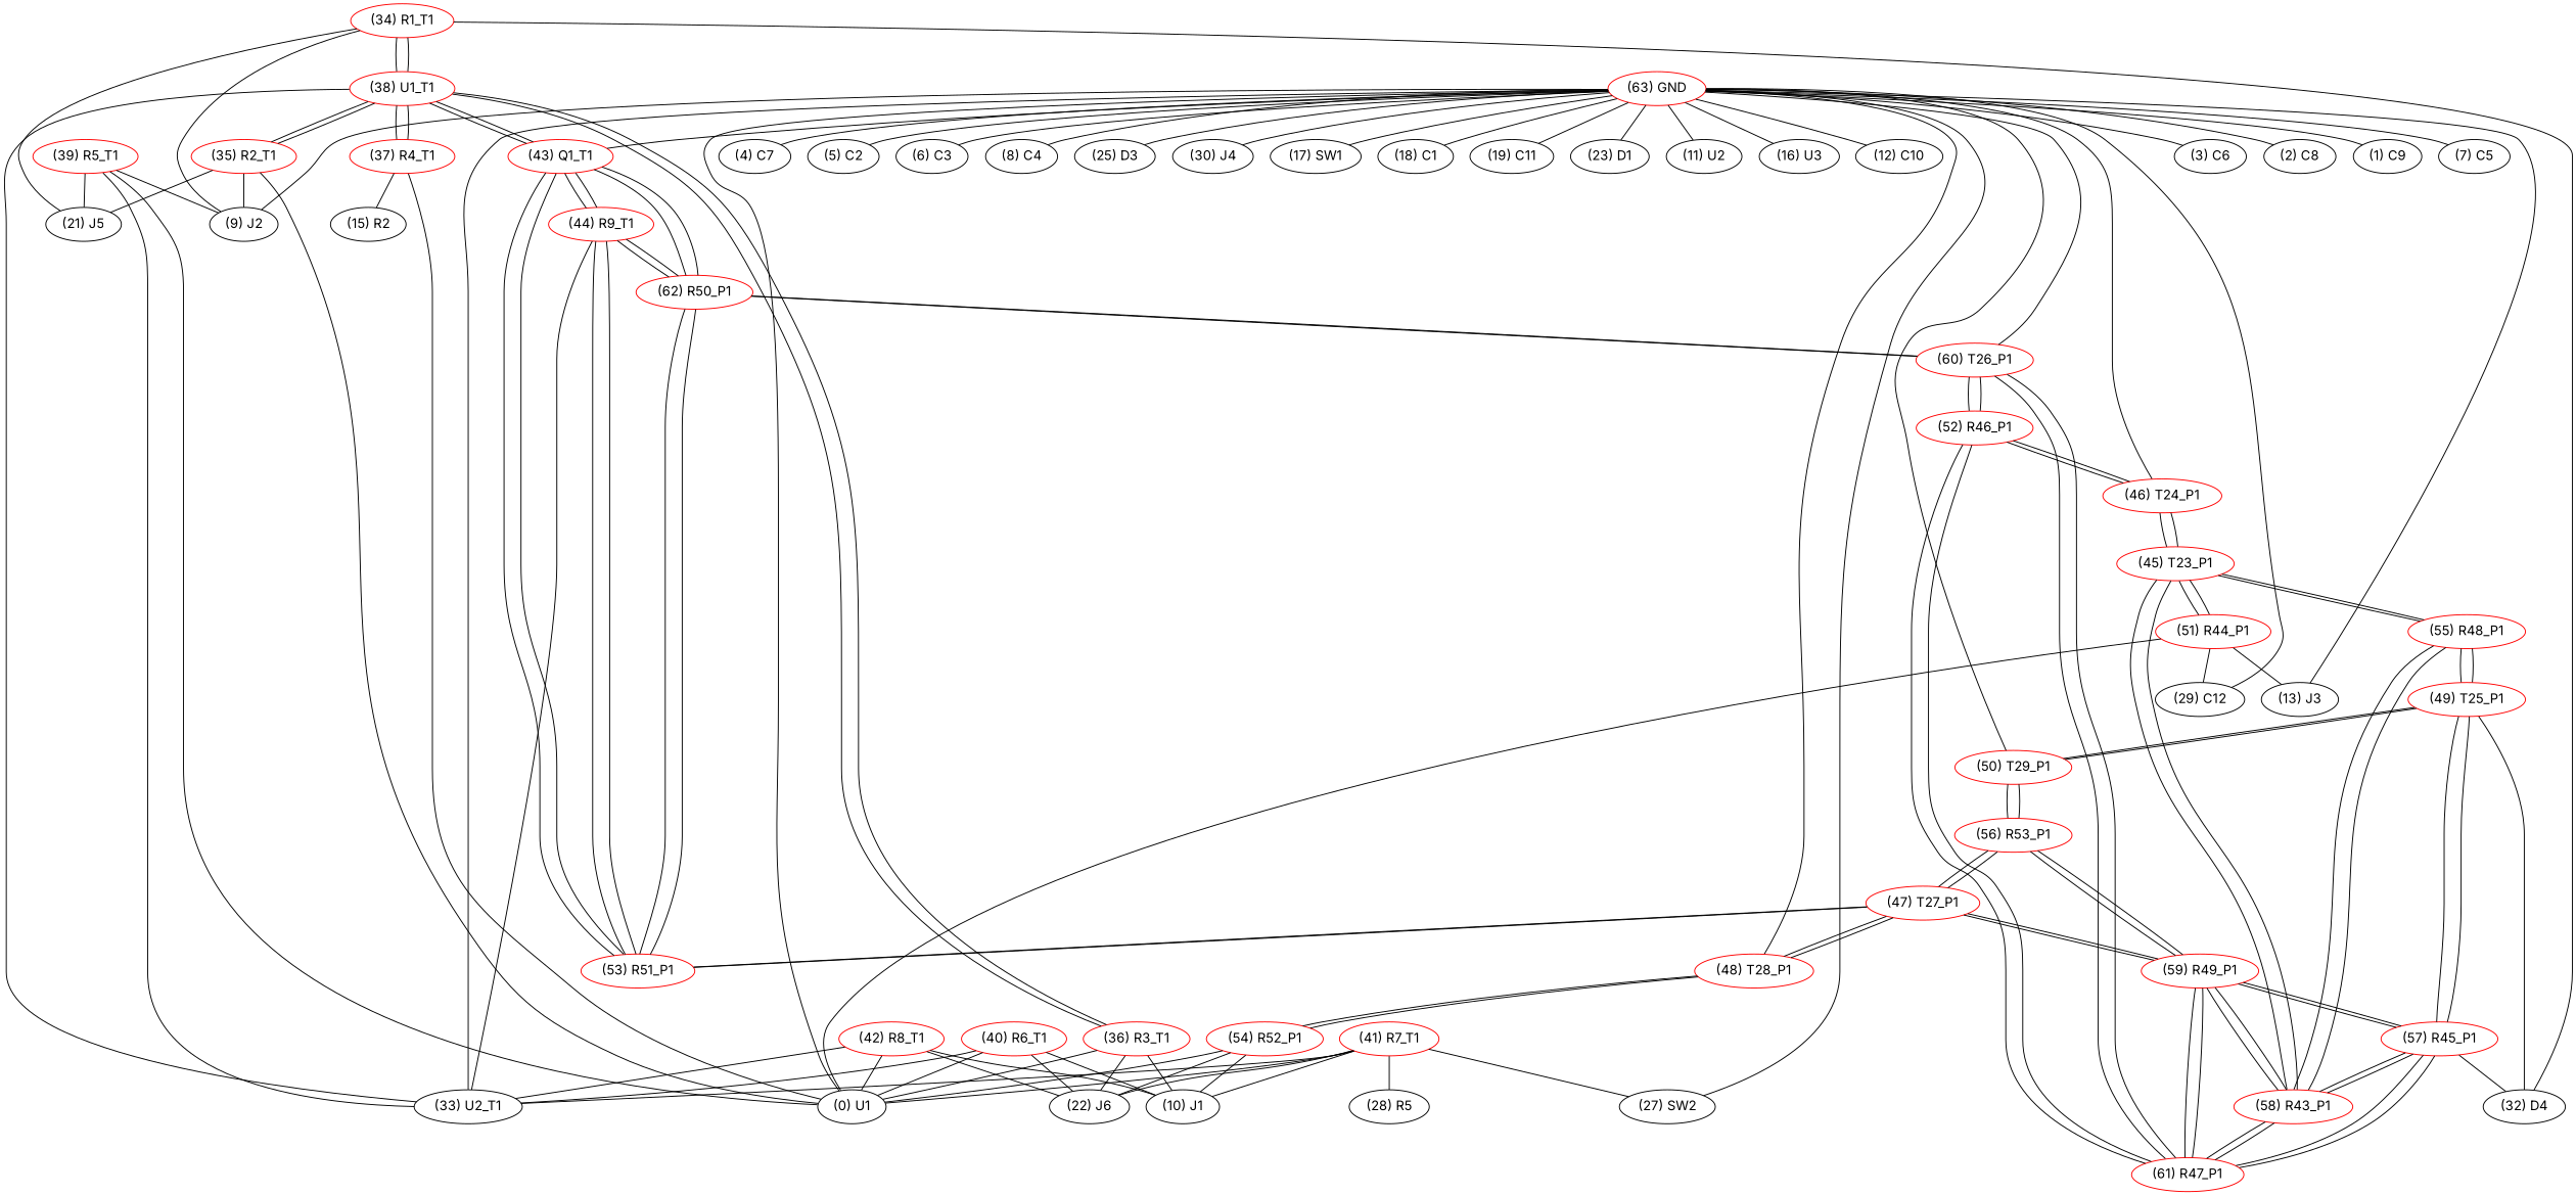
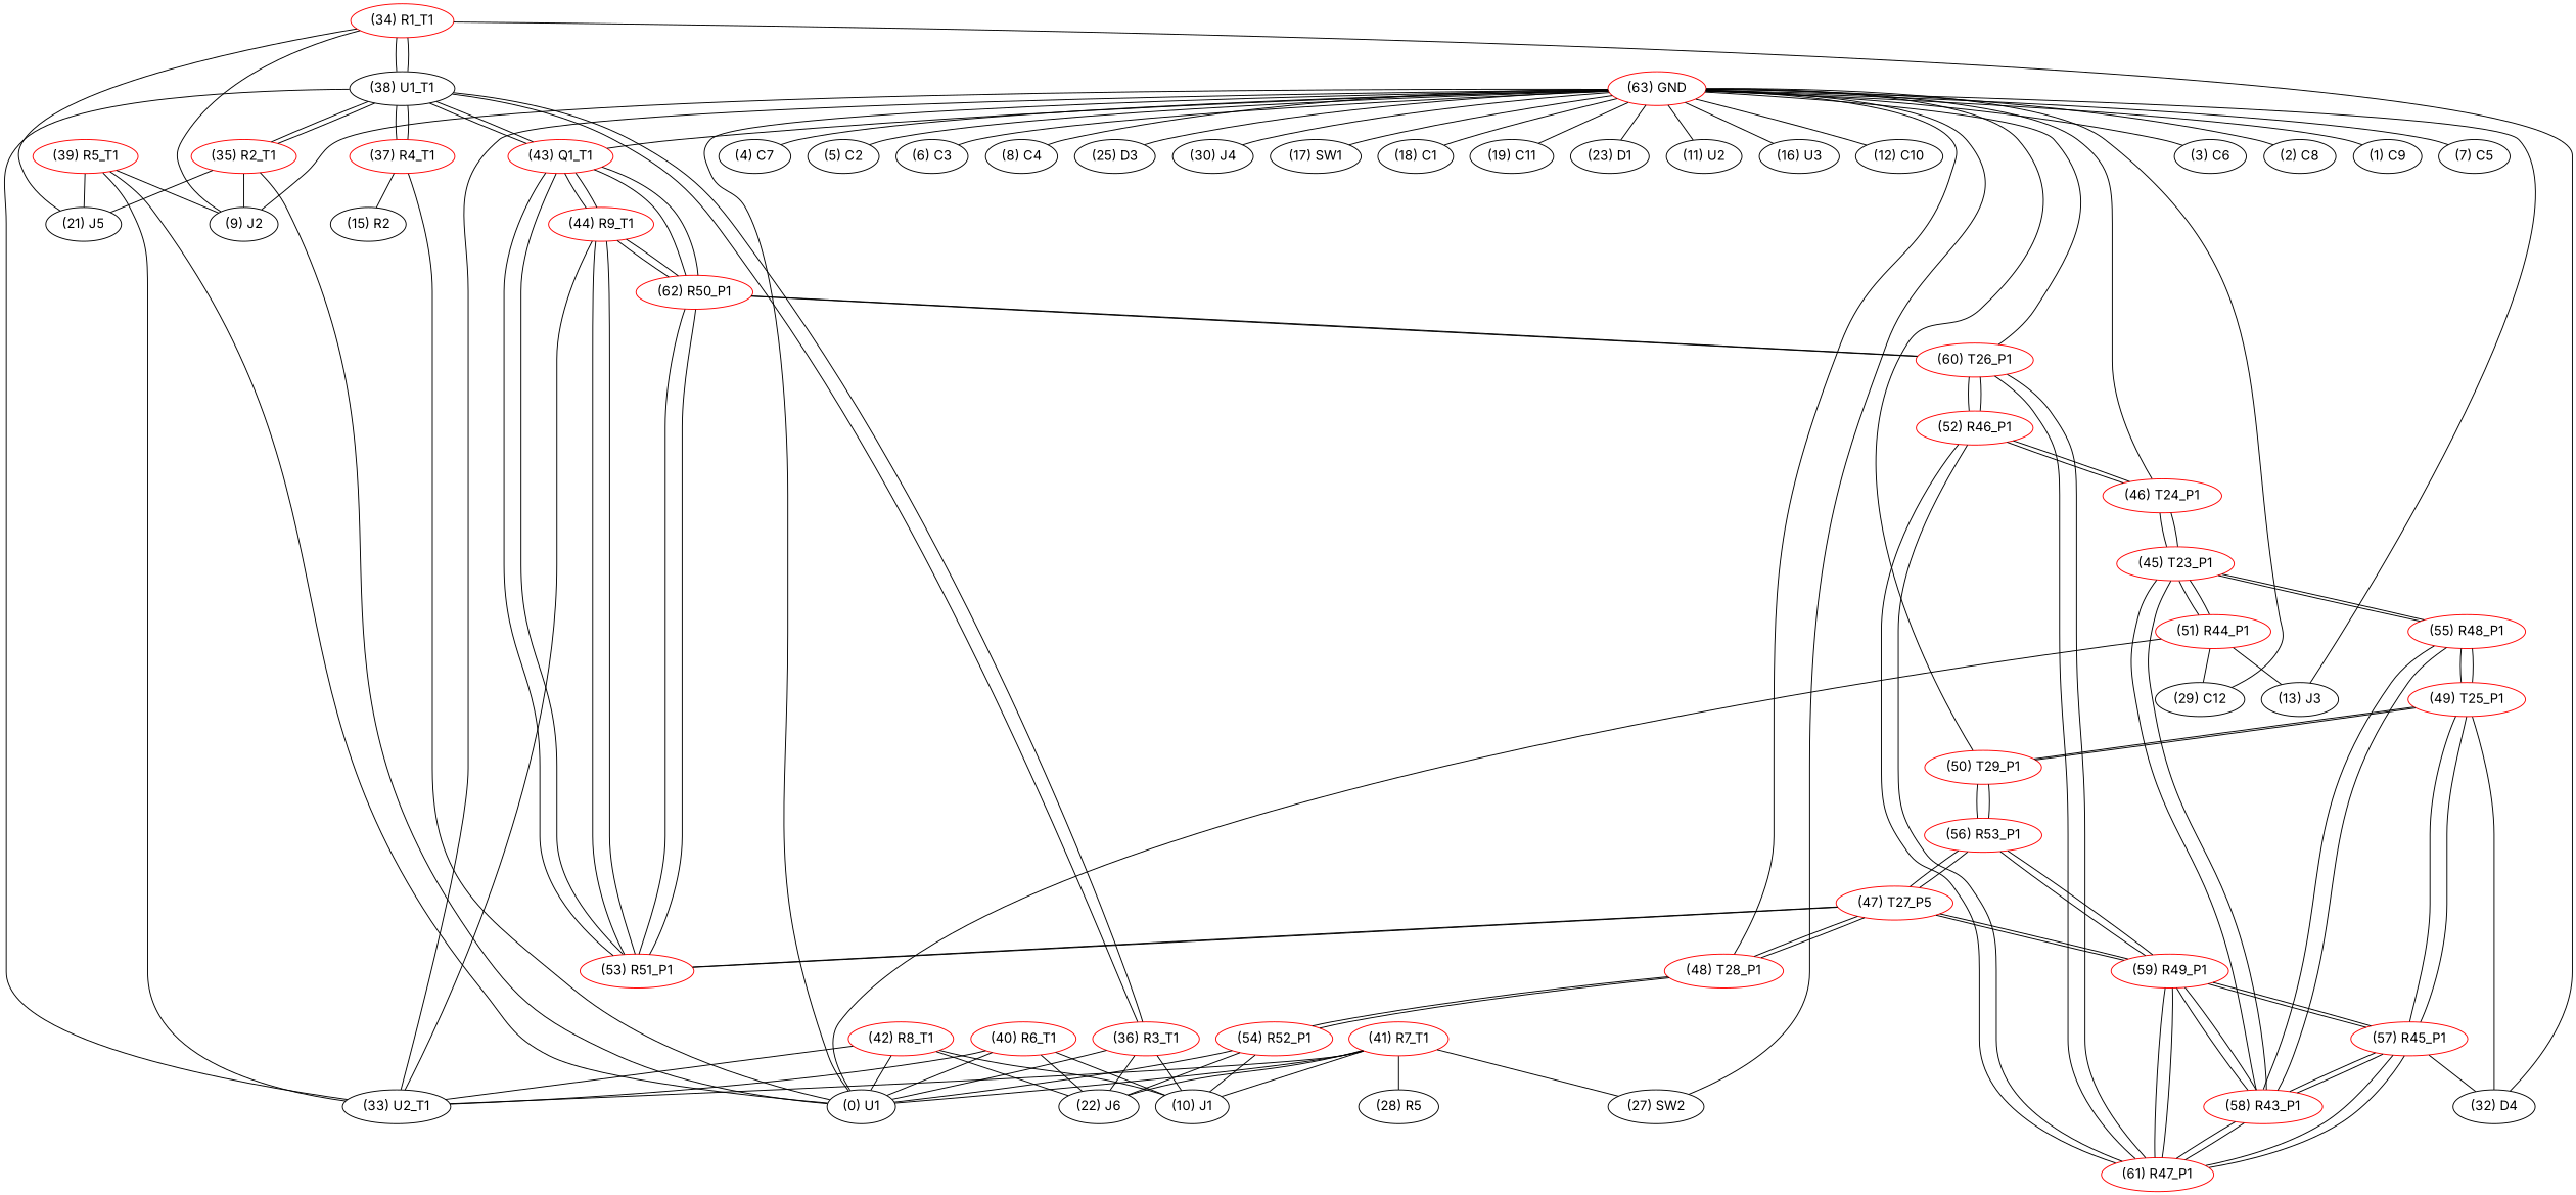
  graph {
    fontname=Inter
    node [color=red fontname=Inter]
    edge [fontname=Inter]
    n1 [label="(34) R1_T1"]
    n2 [label="(9) J2" color=""]
    n3 [label="(21) J5" color=""]
    n4 [label="(32) D4" color=""]
-   n5 [label="(38) U1_T1"]
+   n5 [color=black label="(38) U1_T1"]
    n6 [label="(35) R2_T1"]
    n7 [label="(36) R3_T1"]
    n8 [label="(37) R4_T1"]
    n9 [label="(33) U2_T1" color=""]
    n10 [label="(43) Q1_T1"]
    n11 [label="(0) U1" color=""]
    n12 [label="(22) J6" color=""]
    n13 [label="(10) J1" color=""]
    n14 [label="(15) R2" color=""]
    n15 [label="(53) R51_P1"]
    n16 [label="(62) R50_P1"]
    n17 [label="(44) R9_T1"]
-   n18 [label="(47) T27_P1"]
+   n18 [label="(47) T27_P5"]
    n19 [label="(60) T26_P1"]
    n20 [label="(39) R5_T1"]
    n21 [label="(40) R6_T1"]
    n22 [label="(41) R7_T1"]
    n23 [label="(28) R5" color=""]
    n24 [label="(27) SW2" color=""]
    n25 [label="(42) R8_T1"]
    n26 [label="(59) R49_P1"]
    n27 [label="(48) T28_P1"]
    n28 [label="(56) R53_P1"]
    n29 [label="(61) R47_P1"]
    n30 [label="(52) R46_P1"]
    n31 [label="(45) T23_P1"]
    n32 [label="(55) R48_P1"]
    n33 [label="(58) R43_P1"]
    n34 [label="(46) T24_P1"]
    n35 [label="(51) R44_P1"]
    n36 [label="(49) T25_P1"]
    n37 [label="(57) R45_P1"]
    n38 [label="(13) J3" color=""]
    n39 [label="(29) C12" color=""]
    n40 [label="(50) T29_P1"]
    n41 [label="(54) R52_P1"]
    n42 [label="(63) GND"]
    n43 [label="(3) C6" color=""]
    n44 [label="(2) C8" color=""]
    n45 [label="(1) C9" color=""]
    n46 [label="(7) C5" color=""]
    n47 [label="(4) C7" color=""]
    n48 [label="(5) C2" color=""]
    n49 [label="(6) C3" color=""]
    n50 [label="(8) C4" color=""]
    n51 [label="(25) D3" color=""]
    n52 [label="(30) J4" color=""]
    n53 [label="(17) SW1" color=""]
    n54 [label="(18) C1" color=""]
    n55 [label="(19) C11" color=""]
    n56 [label="(23) D1" color=""]
    n57 [label="(11) U2" color=""]
    n58 [label="(16) U3" color=""]
    n59 [label="(12) C10" color=""]
    n1 -- n2
    n1 -- n3
    n1 -- n4
    n1 -- n5
    n5 -- n1
    n5 -- n6
    n5 -- n7
    n5 -- n8
    n5 -- n9
    n5 -- n10
    n6 -- n2
    n6 -- n3
    n6 -- n5
    n6 -- n11
    n7 -- n5
    n7 -- n11
    n7 -- n12
    n7 -- n13
    n8 -- n5
    n8 -- n11
    n8 -- n14
    n10 -- n5
    n10 -- n15
    n10 -- n16
    n10 -- n17
    n15 -- n10
    n15 -- n16
    n15 -- n17
    n15 -- n18
    n16 -- n10
    n16 -- n15
    n16 -- n17
    n16 -- n19
    n17 -- n9
    n17 -- n10
    n17 -- n15
    n17 -- n16
    n18 -- n15
    n18 -- n26
    n18 -- n27
    n18 -- n28
    n19 -- n16
    n19 -- n29
    n19 -- n30
    n20 -- n2
    n20 -- n3
    n20 -- n9
    n20 -- n11
    n21 -- n9
    n21 -- n11
    n21 -- n12
    n21 -- n13
    n22 -- n9
    n22 -- n11
    n22 -- n12
    n22 -- n13
    n22 -- n23
    n22 -- n24
    n25 -- n9
    n25 -- n11
    n25 -- n12
    n25 -- n13
    n26 -- n18
    n26 -- n28
    n26 -- n29
    n26 -- n33
    n26 -- n37
    n27 -- n18
    n27 -- n41
    n28 -- n18
    n28 -- n26
    n28 -- n40
    n29 -- n19
    n29 -- n26
    n29 -- n30
    n29 -- n33
    n29 -- n37
    n30 -- n19
    n30 -- n29
    n30 -- n34
    n31 -- n32
    n31 -- n33
    n31 -- n34
    n31 -- n35
    n32 -- n31
    n32 -- n33
    n32 -- n36
    n33 -- n26
    n33 -- n29
    n33 -- n31
    n33 -- n32
    n33 -- n37
    n34 -- n30
    n34 -- n31
    n35 -- n11
    n35 -- n31
    n35 -- n38
    n35 -- n39
    n36 -- n4
    n36 -- n32
    n36 -- n37
    n36 -- n40
    n37 -- n4
    n37 -- n26
    n37 -- n29
    n37 -- n33
    n37 -- n36
    n40 -- n28
    n40 -- n36
    n41 -- n11
    n41 -- n12
    n41 -- n13
    n41 -- n27
    n42 -- n2
    n42 -- n9
    n42 -- n10
    n42 -- n11
    n42 -- n19
    n42 -- n24
    n42 -- n27
    n42 -- n34
    n42 -- n38
    n42 -- n39
    n42 -- n40
    n42 -- n43
    n42 -- n44
    n42 -- n45
    n42 -- n46
    n42 -- n47
    n42 -- n48
    n42 -- n49
    n42 -- n50
    n42 -- n51
    n42 -- n52
    n42 -- n53
    n42 -- n54
    n42 -- n55
    n42 -- n56
    n42 -- n57
    n42 -- n58
    n42 -- n59
  }
